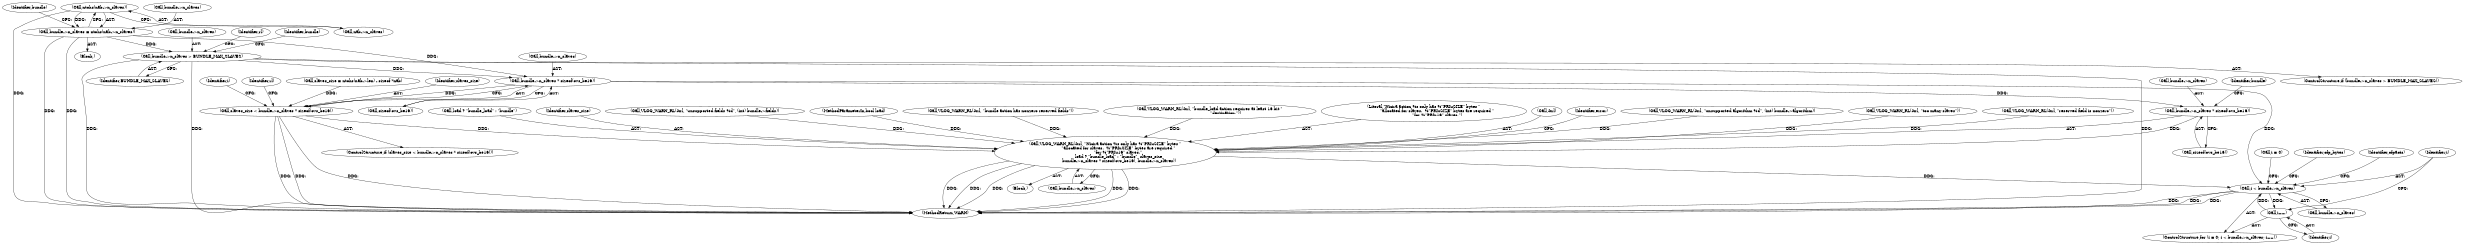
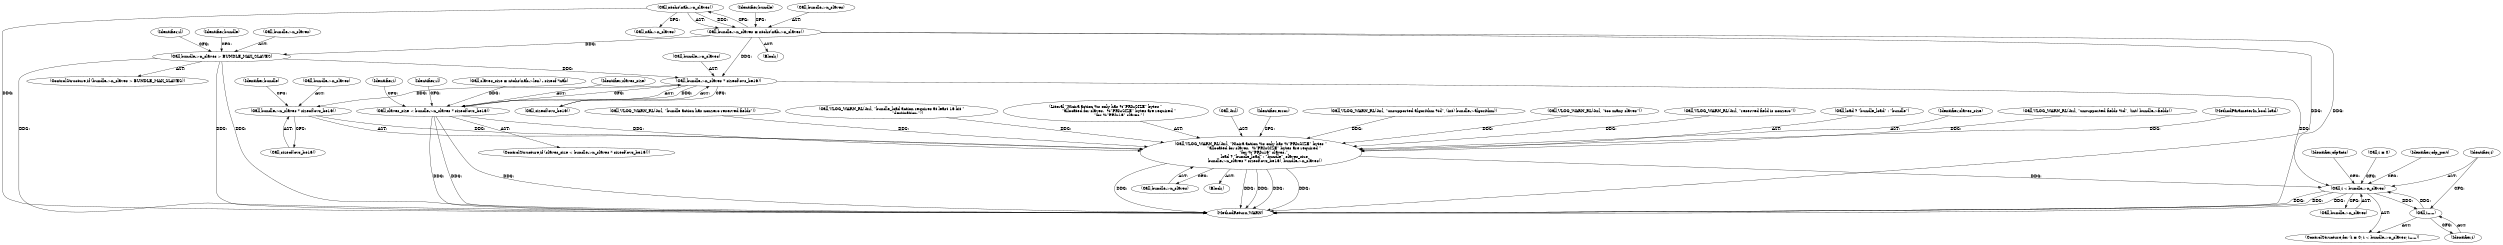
  digraph {
    n1 [label="(Call,ntohs(nab->n_slaves))"]
    n2 [label="(Call,bundle->n_slaves = ntohs(nab->n_slaves))"]
    n3 [label="(Call,nab->n_slaves)"]
    n4 [label="(MethodReturn,WARN)"]
    n5 [label="(Call,bundle->n_slaves > BUNDLE_MAX_SLAVES)"]
    n6 [label="(Call,bundle->n_slaves * sizeof(ovs_be16))"]
    n7 [label="(Block,)"]
    n8 [label="(ControlStructure,if (bundle->n_slaves > BUNDLE_MAX_SLAVES))"]
-   n9 [label="(Identifier,BUNDLE_MAX_SLAVES)"]
    n10 [label="(Call,slaves_size < bundle->n_slaves * sizeof(ovs_be16))"]
    n11 [label="(Call,i < bundle->n_slaves)"]
    n12 [label="(Call,bundle->n_slaves * sizeof(ovs_be16))"]
    n13 [label="(Call,sizeof(ovs_be16))"]
    n14 [label="(Call,VLOG_WARN_RL(&rl, \"Nicira action %s only has %\"PRIuSIZE\" bytes \"\n                     \"allocated for slaves.  %\"PRIuSIZE\" bytes are required \"\n                     \"for %\"PRIu16\" slaves.\",\n                      load ? \"bundle_load\" : \"bundle\", slaves_size,\n                      bundle->n_slaves * sizeof(ovs_be16), bundle->n_slaves))"]
    n15 [label="(ControlStructure,if (slaves_size < bundle->n_slaves * sizeof(ovs_be16)))"]
    n16 [label="(Call,i++)"]
    n17 [label="(Call,bundle->n_slaves)"]
    n18 [label="(ControlStructure,for (i = 0; i < bundle->n_slaves; i++))"]
    n19 [label="(Call,sizeof(ovs_be16))"]
    n20 [label="(Block,)"]
    n21 [label="(Call,bundle->n_slaves)"]
    n22 [label="(Identifier,i)"]
    n23 [label="(Call,i = 0)"]
    n24 [label="(Call,VLOG_WARN_RL(&rl, \"bundle_load action requires at least 16 bit \"\n                         \"destination.\"))"]
    n25 [label="(Literal,\"Nicira action %s only has %\"PRIuSIZE\" bytes \"\n                     \"allocated for slaves.  %\"PRIuSIZE\" bytes are required \"\n                     \"for %\"PRIu16\" slaves.\")"]
    n26 [label="(Identifier,i)"]
    n27 [label="(Call,&rl)"]
    n28 [label="(Identifier,i)"]
    n29 [label="(Call,bundle->n_slaves)"]
    n30 [label="(Identifier,error)"]
    n31 [label="(Call,VLOG_WARN_RL(&rl, \"unsupported algorithm %d\", (int) bundle->algorithm))"]
    n32 [label="(Identifier,rl)"]
-   n33 [label="(Identifier,ofp_bytes)"]
+   n33 [label="(Identifier,ofp_port)"]
    n34 [label="(Identifier,bundle)"]
    n35 [label="(Call,bundle->n_slaves)"]
    n36 [label="(Identifier,bundle)"]
    n37 [label="(Call,VLOG_WARN_RL(&rl, \"too many slaves\"))"]
    n38 [label="(Call,bundle->n_slaves)"]
    n39 [label="(Call,slaves_size = ntohs(nab->len) - sizeof *nab)"]
    n40 [label="(Identifier,rl)"]
    n41 [label="(Call,VLOG_WARN_RL(&rl, \"reserved field is nonzero\"))"]
    n42 [label="(Identifier,ofpacts)"]
    n43 [label="(Call,load ? \"bundle_load\" : \"bundle\")"]
    n44 [label="(Identifier,bundle)"]
    n45 [label="(Identifier,slaves_size)"]
    n46 [label="(Call,bundle->n_slaves)"]
    n47 [label="(Call,VLOG_WARN_RL(&rl, \"unsupported fields %d\", (int) bundle->fields))"]
    n48 [label="(Identifier,slaves_size)"]
    n49 [label="(MethodParameterIn,bool load)"]
    n50 [label="(Call,VLOG_WARN_RL(&rl, \"bundle action has nonzero reserved fields\"))"]
    n1 -> n2 [label="AST: "]
    n1 -> n2 [label="DDG: "]
    n1 -> n3 [label="CFG: "]
    n1 -> n4 [label="DDG: "]
    n2 -> n1 [label="CFG: "]
    n2 -> n4 [label="DDG: "]
    n2 -> n4 [label="DDG: "]
    n2 -> n5 [label="DDG: "]
    n2 -> n6 [label="DDG: "]
    n2 -> n7 [label="AST: "]
-   n3 -> n1 [label="AST: "]
    n5 -> n4 [label="DDG: "]
    n5 -> n4 [label="DDG: "]
    n5 -> n4 [label="DDG: "]
    n5 -> n6 [label="DDG: "]
    n5 -> n8 [label="AST: "]
-   n5 -> n9 [label="CFG: "]
    n6 -> n10 [label="AST: "]
    n6 -> n10 [label="DDG: "]
    n6 -> n11 [label="DDG: "]
    n6 -> n12 [label="DDG: "]
    n6 -> n13 [label="CFG: "]
-   n9 -> n5 [label="AST: "]
    n10 -> n4 [label="DDG: "]
    n10 -> n4 [label="DDG: "]
    n10 -> n4 [label="DDG: "]
    n10 -> n6 [label="CFG: "]
    n10 -> n14 [label="DDG: "]
    n10 -> n15 [label="AST: "]
    n11 -> n4 [label="DDG: "]
    n11 -> n4 [label="DDG: "]
    n11 -> n4 [label="DDG: "]
    n11 -> n16 [label="DDG: "]
    n11 -> n17 [label="CFG: "]
    n11 -> n18 [label="AST: "]
    n12 -> n14 [label="AST: "]
    n12 -> n14 [label="DDG: "]
    n12 -> n19 [label="CFG: "]
    n13 -> n6 [label="AST: "]
    n14 -> n4 [label="DDG: "]
    n14 -> n4 [label="DDG: "]
    n14 -> n4 [label="DDG: "]
    n14 -> n4 [label="DDG: "]
    n14 -> n4 [label="DDG: "]
    n14 -> n11 [label="DDG: "]
    n14 -> n20 [label="AST: "]
    n14 -> n21 [label="CFG: "]
    n16 -> n11 [label="DDG: "]
    n16 -> n18 [label="AST: "]
    n16 -> n22 [label="CFG: "]
    n17 -> n11 [label="AST: "]
    n19 -> n12 [label="AST: "]
    n21 -> n14 [label="AST: "]
    n22 -> n16 [label="AST: "]
    n23 -> n11 [label="CFG: "]
    n24 -> n14 [label="DDG: "]
    n25 -> n14 [label="AST: "]
    n26 -> n11 [label="AST: "]
    n26 -> n16 [label="CFG: "]
    n27 -> n14 [label="AST: "]
    n28 -> n10 [label="CFG: "]
    n29 -> n5 [label="AST: "]
    n30 -> n14 [label="CFG: "]
    n31 -> n14 [label="DDG: "]
    n32 -> n10 [label="CFG: "]
    n33 -> n11 [label="CFG: "]
    n34 -> n2 [label="CFG: "]
    n35 -> n12 [label="AST: "]
    n36 -> n12 [label="CFG: "]
    n37 -> n14 [label="DDG: "]
    n38 -> n6 [label="AST: "]
    n39 -> n10 [label="DDG: "]
    n40 -> n5 [label="CFG: "]
    n41 -> n14 [label="DDG: "]
    n42 -> n11 [label="CFG: "]
    n43 -> n14 [label="AST: "]
    n44 -> n5 [label="CFG: "]
    n45 -> n14 [label="AST: "]
    n46 -> n2 [label="AST: "]
    n47 -> n14 [label="DDG: "]
    n48 -> n10 [label="AST: "]
    n49 -> n14 [label="DDG: "]
    n50 -> n14 [label="DDG: "]
  }
